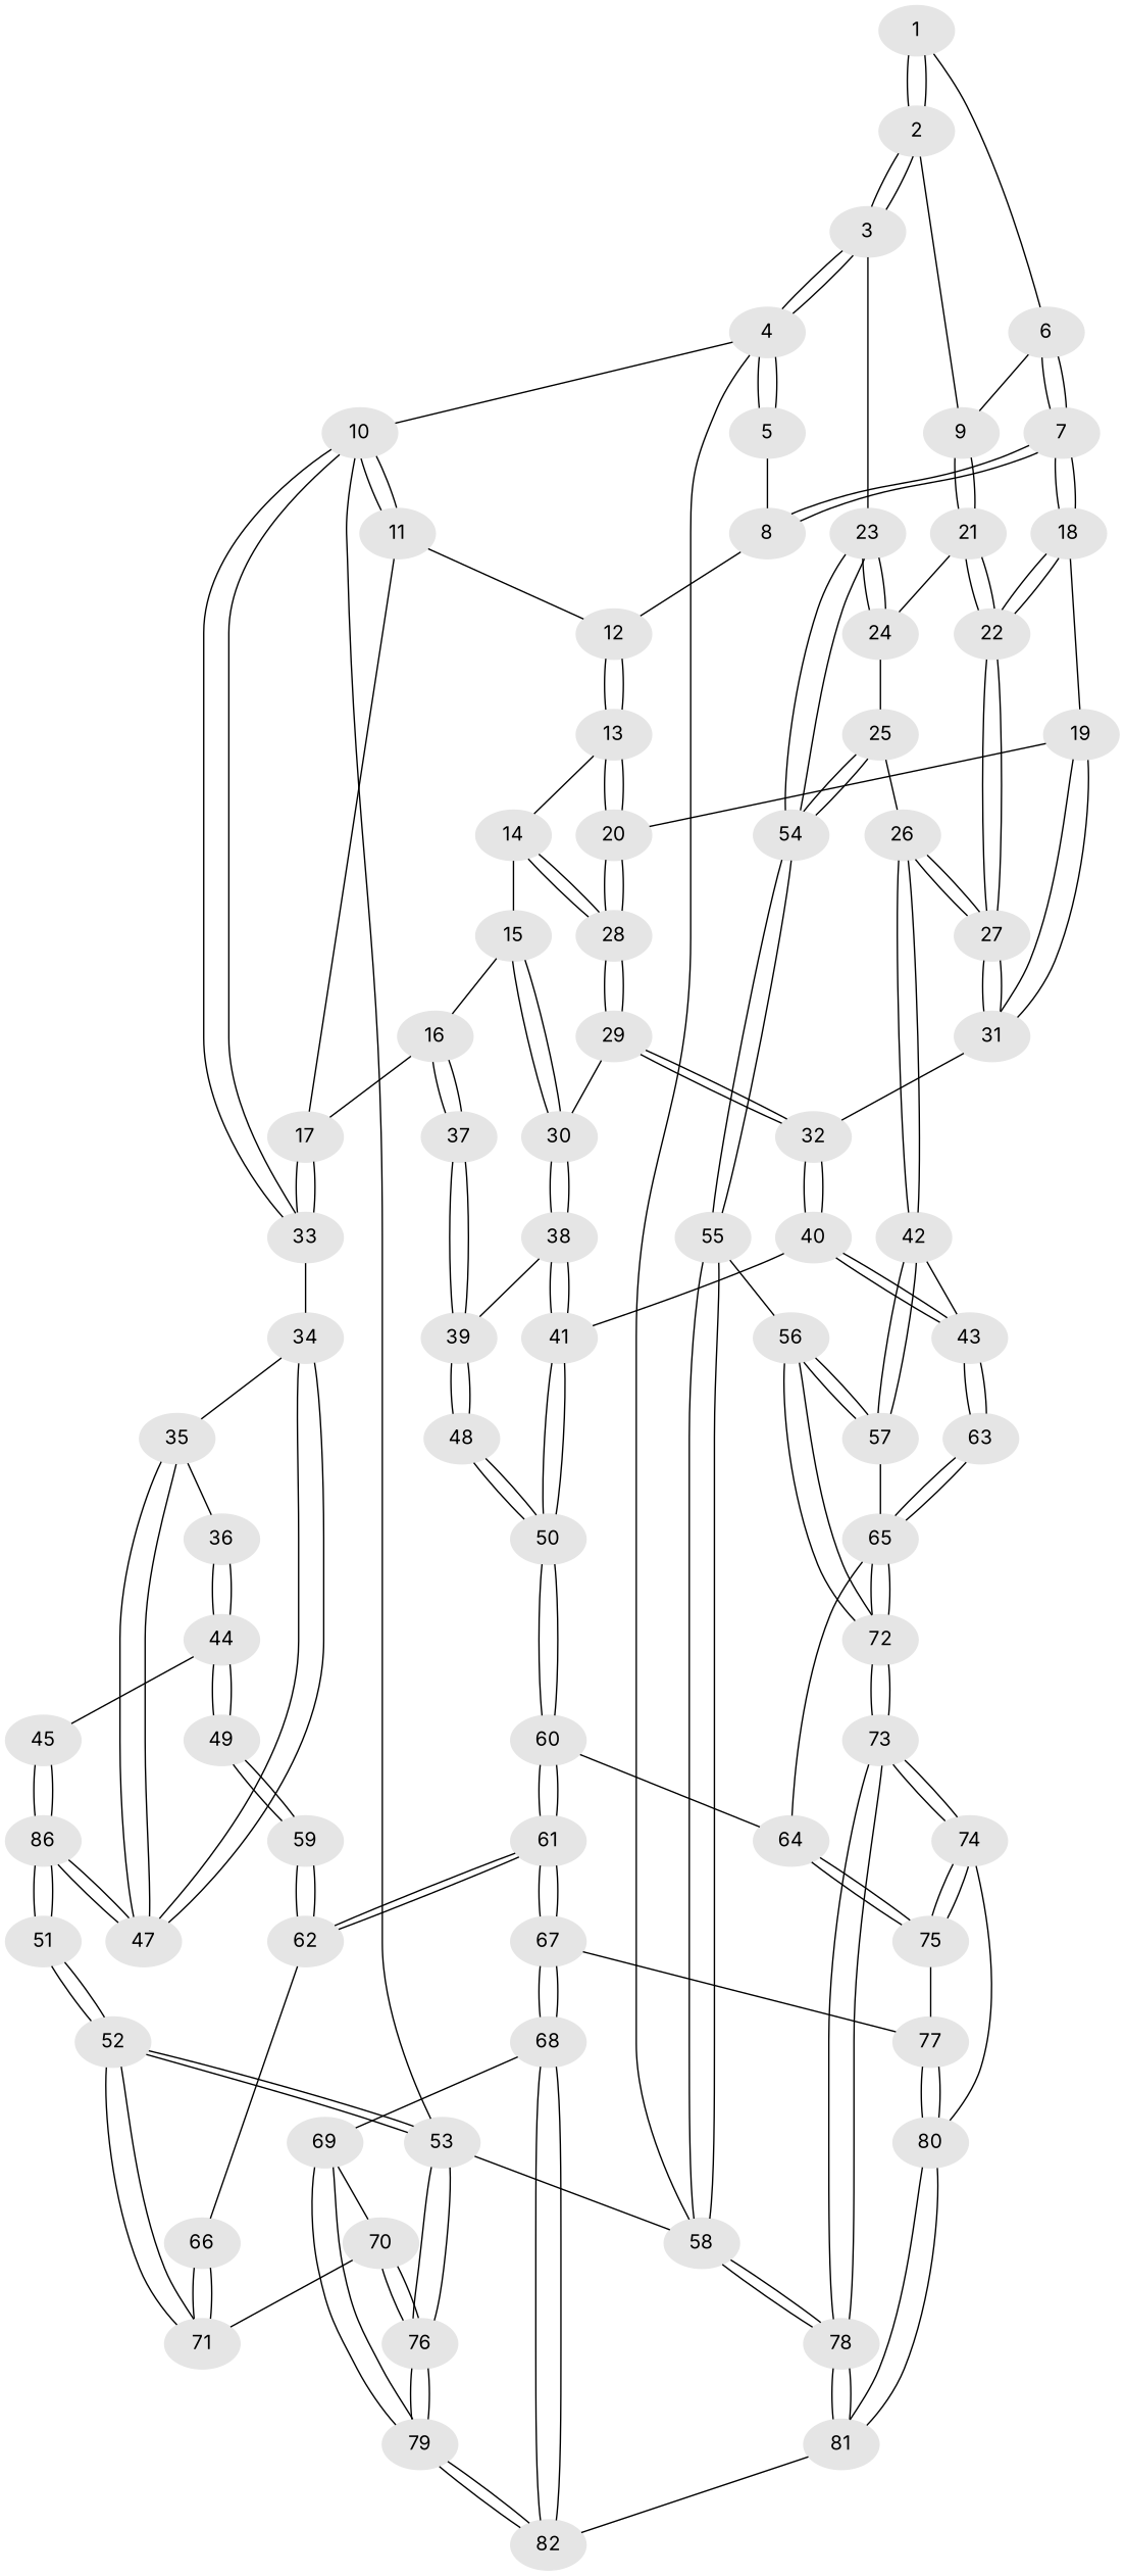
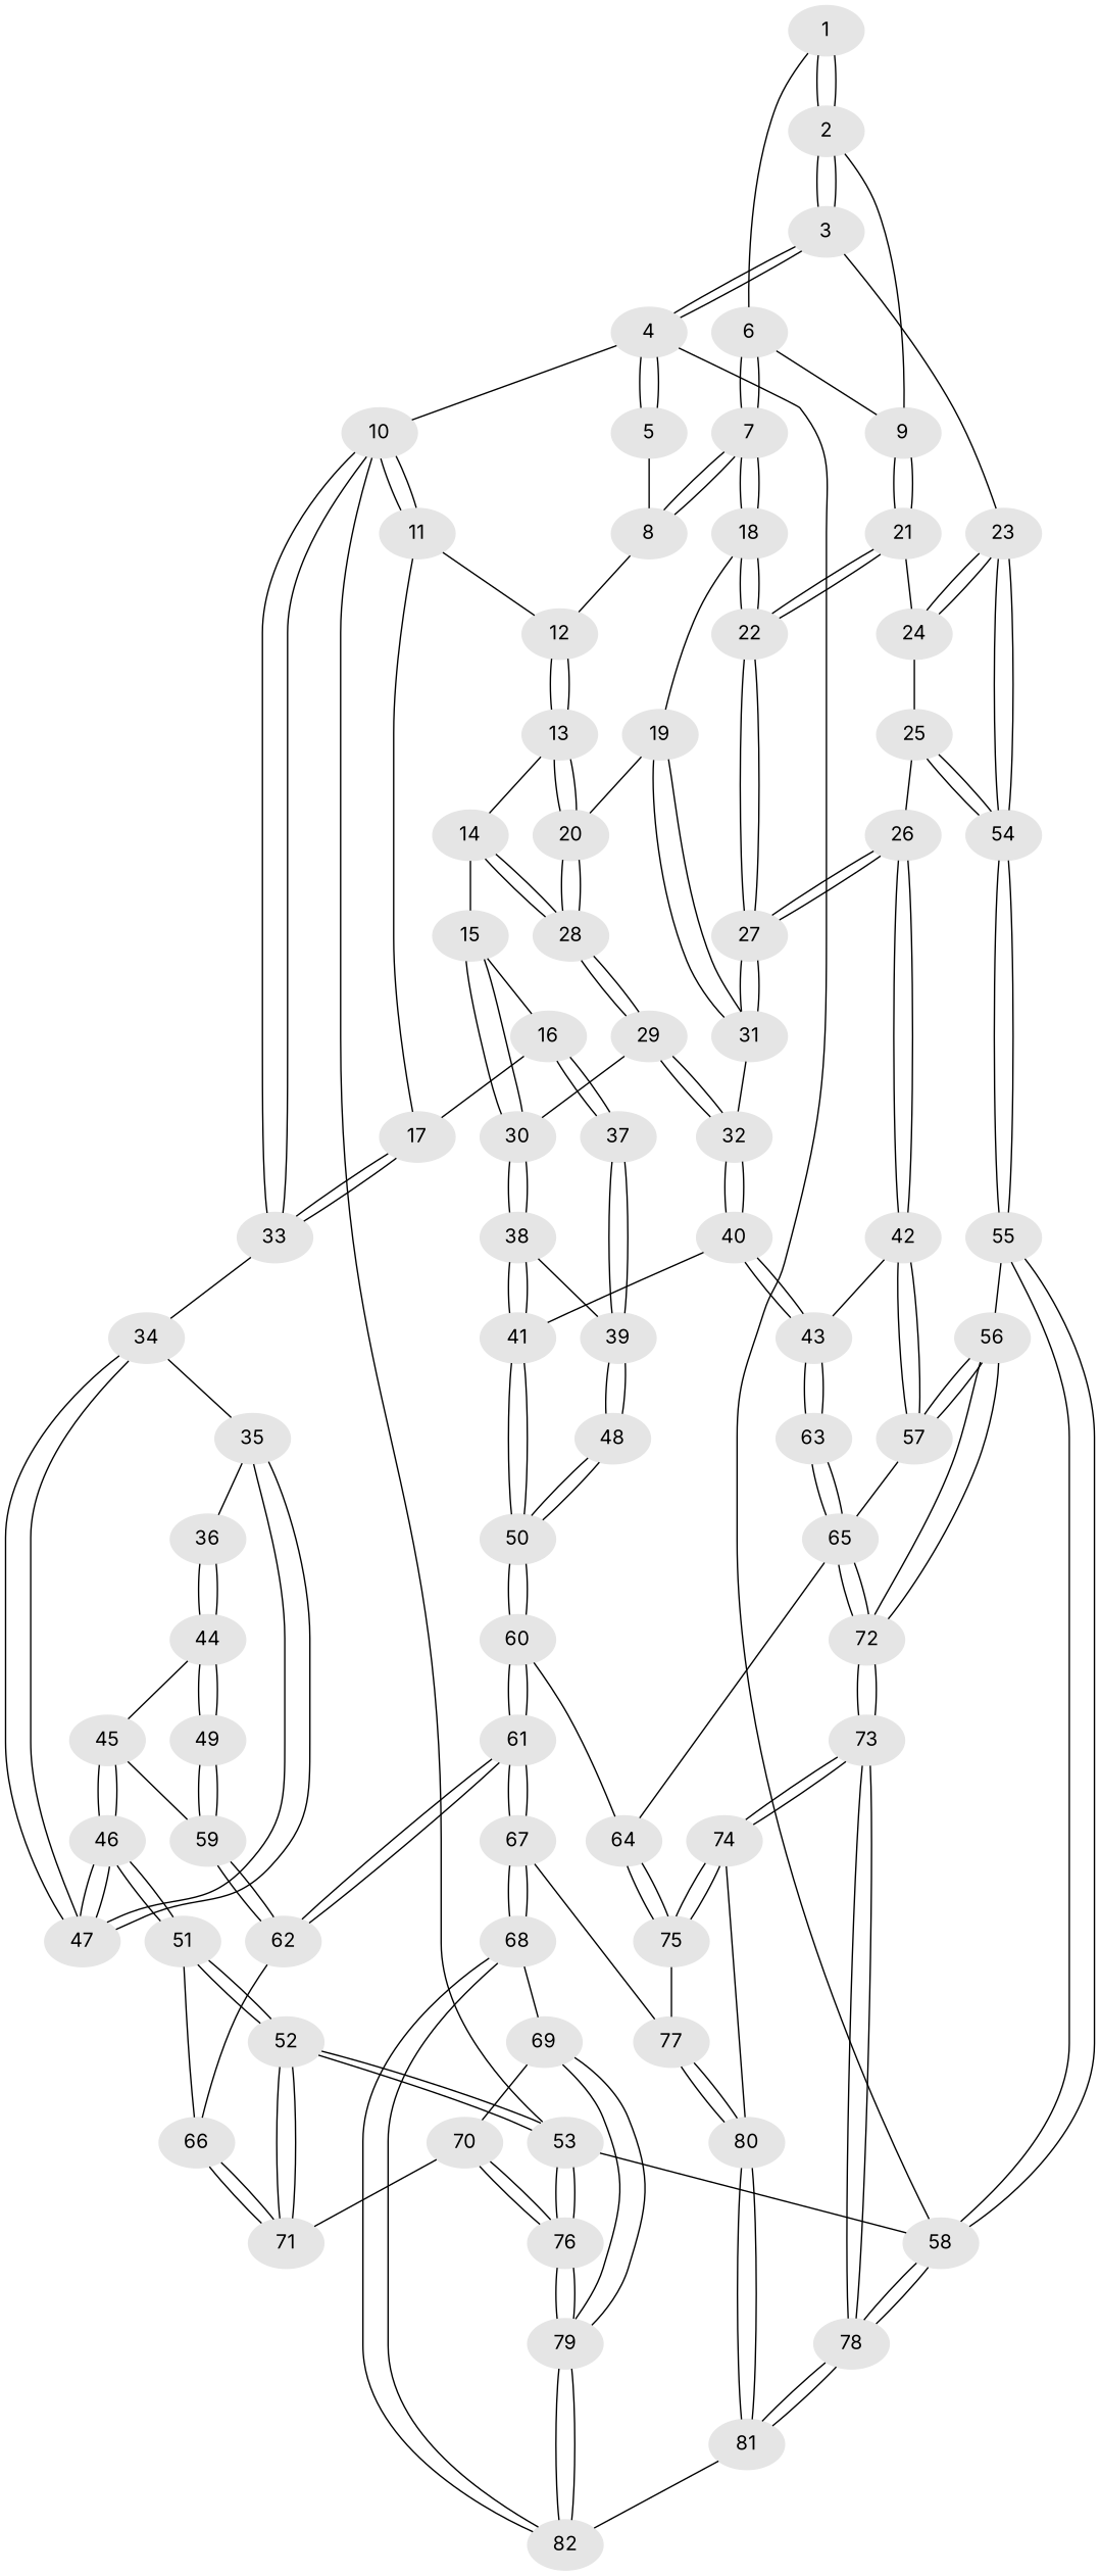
  graph {
    fontname=Inter
    node [color=gray90 fontname=Inter style=filled]
    edge [fontname=Inter]
    1
    2
    6
    3
    9
    7
    4
    23
    21
    5
    10
    58
    24
    54
    8
    11
    33
    53
    78
    12
    18
    19
    22
    13
    17
    34
    76
    14
    20
    15
    28
    16
    30
    29
    37
    38
    39
    31
    27
    32
    25
    55
    26
    42
    43
    57
    40
    41
    35
    47
    36
    44
    45
    49
    48
    50
    63
    60
    65
-   46 [label=86]
+   46
    59
    51
    62
    52
    66
    61
    64
    71
    79
    56
    72
    73
    81
    67
    75
    68
    77
    69
    82
    80
    70
    74
    1 -- 2
    1 -- 2
    1 -- 6
    2 -- 3
    2 -- 3
    2 -- 9
    6 -- 9
    6 -- 7
    6 -- 7
    3 -- 4
    3 -- 4
    3 -- 23
    9 -- 21
    9 -- 21
    7 -- 8
    7 -- 8
    7 -- 18
    7 -- 18
    4 -- 5
    4 -- 5
    4 -- 10
    4 -- 58
    23 -- 24
    23 -- 24
    23 -- 54
    23 -- 54
    21 -- 24
    21 -- 22
    21 -- 22
    5 -- 8
    10 -- 11
    10 -- 11
    10 -- 33
    10 -- 33
    10 -- 53
    58 -- 78
    58 -- 78
    24 -- 25
    54 -- 55
    54 -- 55
    8 -- 12
    11 -- 12
    11 -- 17
    33 -- 34
    53 -- 58
    53 -- 76
    53 -- 76
    78 -- 81
    78 -- 81
    12 -- 13
    12 -- 13
    18 -- 19
    18 -- 22
    18 -- 22
    19 -- 20
    19 -- 31
    19 -- 31
    22 -- 27
    22 -- 27
    13 -- 14
    13 -- 20
    13 -- 20
    17 -- 33
    17 -- 33
    34 -- 35
    34 -- 47
    34 -- 47
    76 -- 79
    76 -- 79
    14 -- 15
    14 -- 28
    14 -- 28
    20 -- 28
    20 -- 28
    15 -- 16
    15 -- 30
    15 -- 30
    28 -- 29
    28 -- 29
    16 -- 17
    16 -- 37
    16 -- 37
    30 -- 38
    30 -- 38
    29 -- 30
    29 -- 32
    29 -- 32
    37 -- 39
    37 -- 39
    38 -- 39
    38 -- 41
    38 -- 41
    39 -- 48
    39 -- 48
    31 -- 32
    27 -- 31
    27 -- 31
    32 -- 40
    32 -- 40
    25 -- 54
    25 -- 54
    25 -- 26
    55 -- 58
    55 -- 58
    55 -- 56
    26 -- 27
    26 -- 27
    26 -- 42
    26 -- 42
    42 -- 43
    42 -- 57
    42 -- 57
    43 -- 63
    43 -- 63
    57 -- 65
    40 -- 43
    40 -- 43
    40 -- 41
    41 -- 50
    41 -- 50
    35 -- 47
    35 -- 47
    35 -- 36
    36 -- 44
    36 -- 44
    44 -- 45
    44 -- 49
    44 -- 49
    45 -- 46
    45 -- 46
+   45 -- 59
    49 -- 59
    49 -- 59
    48 -- 50
    48 -- 50
    50 -- 60
    50 -- 60
    63 -- 65
    63 -- 65
    60 -- 61
    60 -- 61
    60 -- 64
    65 -- 64
    65 -- 72
    65 -- 72
    46 -- 47
    46 -- 47
    46 -- 51
    46 -- 51
    59 -- 62
    59 -- 62
    51 -- 52
    51 -- 52
+   51 -- 66
    62 -- 66
    52 -- 53
    52 -- 53
    52 -- 71
    52 -- 71
    66 -- 71
    66 -- 71
    61 -- 62
    61 -- 62
    61 -- 67
    61 -- 67
    64 -- 75
    64 -- 75
    79 -- 82
    79 -- 82
    56 -- 57
    56 -- 57
    56 -- 72
    56 -- 72
    72 -- 73
    72 -- 73
    73 -- 78
    73 -- 78
    73 -- 74
    73 -- 74
    81 -- 82
    67 -- 68
    67 -- 68
    67 -- 77
    75 -- 77
    68 -- 69
    68 -- 82
    68 -- 82
    77 -- 80
    77 -- 80
    69 -- 79
    69 -- 79
    69 -- 70
    80 -- 81
    80 -- 81
    70 -- 76
    70 -- 76
    70 -- 71
    74 -- 75
    74 -- 75
    74 -- 80
  }
